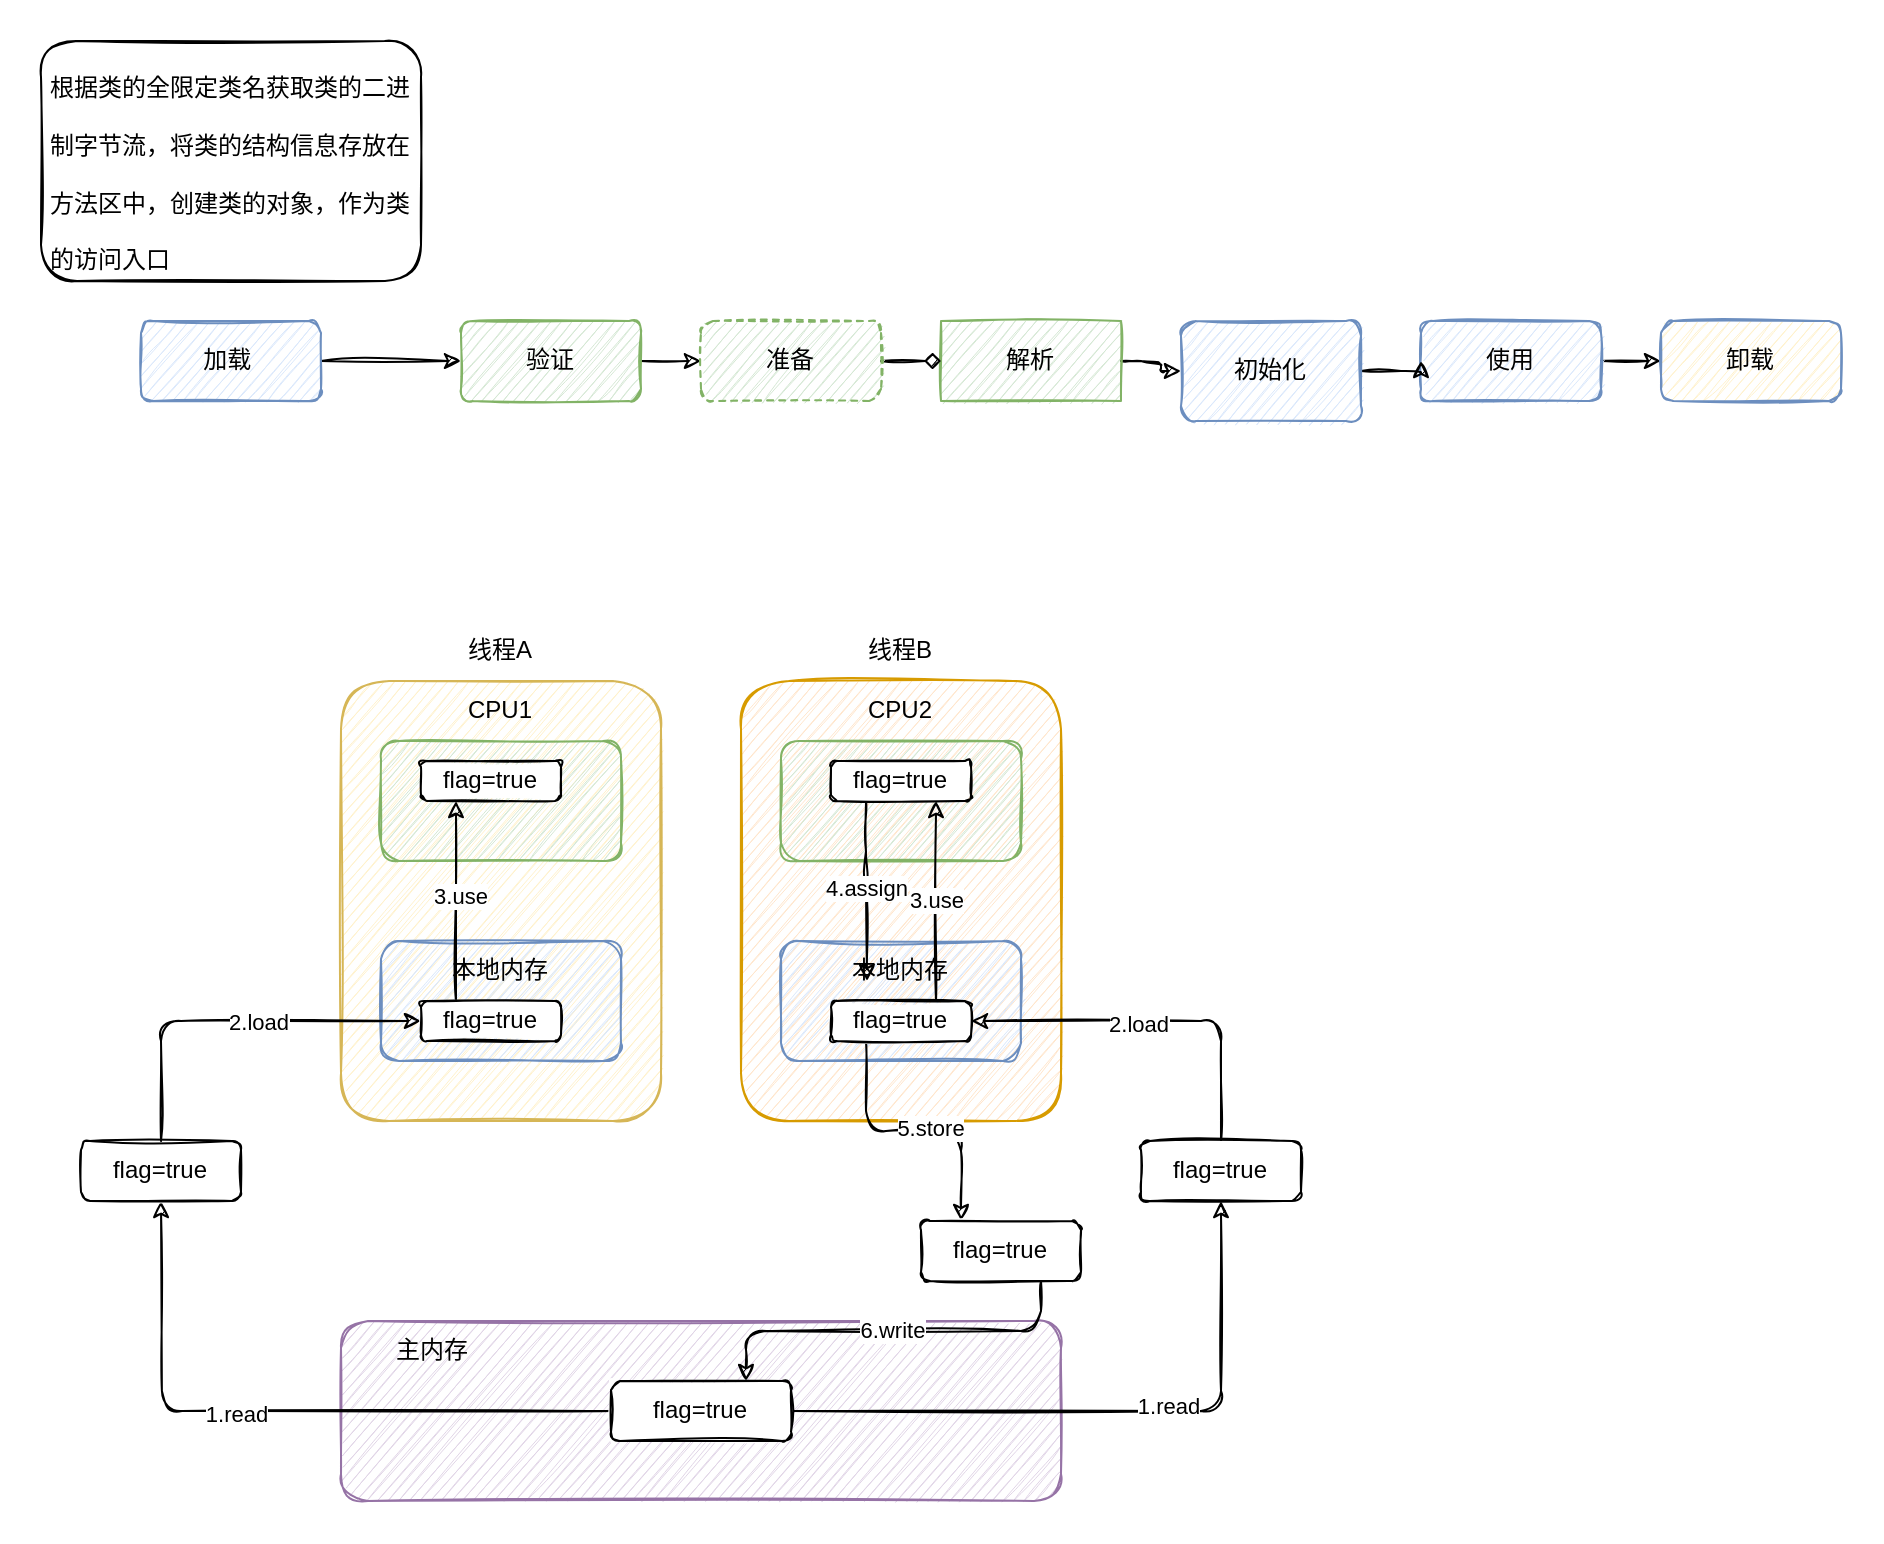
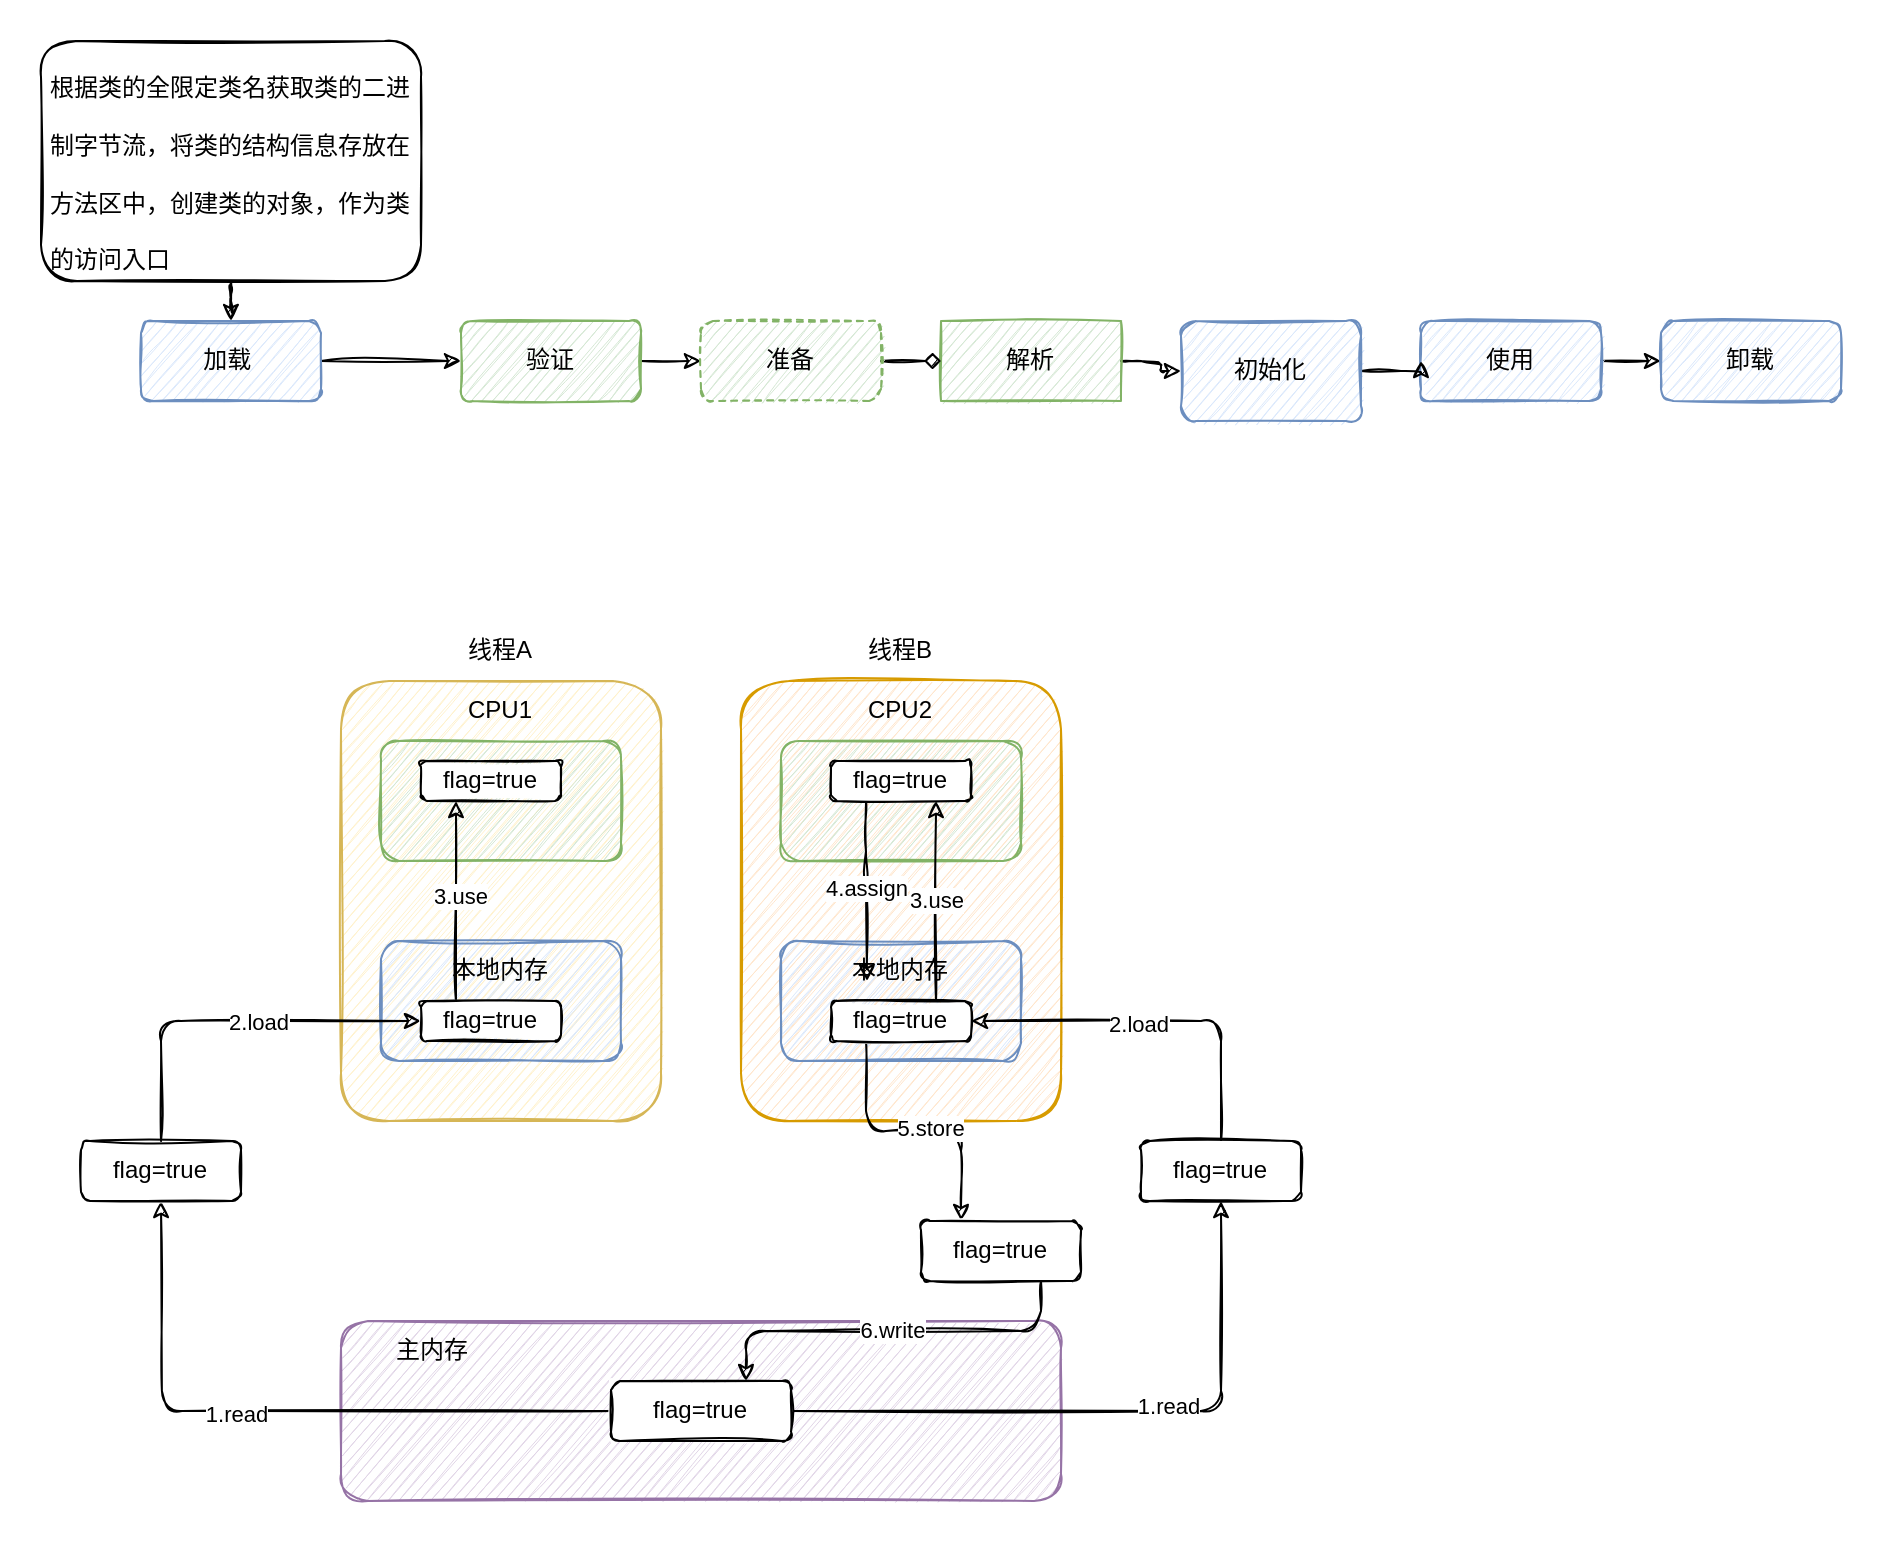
  <mxCell id="0" />
  <mxCell id="1" parent="0" />
  <mxCell id="2" style="edgeStyle=orthogonalEdgeStyle;rounded=1;orthogonalLoop=1;jettySize=auto;html=1;exitX=1;exitY=0.5;exitDx=0;exitDy=0;entryX=0;entryY=0.5;entryDx=0;entryDy=0;sketch=1;" parent="1" source="3" target="5" edge="1"><mxGeometry relative="1" as="geometry" /></mxCell>
  <mxCell id="3" value="加载&lt;span style=&quot;white-space: pre&quot;&gt;&#09;&lt;/span&gt;" style="rounded=1;whiteSpace=wrap;html=1;sketch=1;fillColor=#dae8fc;strokeColor=#6c8ebf;" parent="1" vertex="1"><mxGeometry x="70" y="160" width="90" height="40" as="geometry" /></mxCell>
  <mxCell id="4" style="edgeStyle=orthogonalEdgeStyle;rounded=1;orthogonalLoop=1;jettySize=auto;html=1;exitX=1;exitY=0.5;exitDx=0;exitDy=0;entryX=0;entryY=0.5;entryDx=0;entryDy=0;sketch=1;" parent="1" source="5" target="13" edge="1"><mxGeometry relative="1" as="geometry" /></mxCell>
  <mxCell id="5" value="验证" style="rounded=1;whiteSpace=wrap;html=1;sketch=1;fillColor=#d5e8d4;strokeColor=#82b366;" parent="1" vertex="1"><mxGeometry x="230" y="160" width="90" height="40" as="geometry" /></mxCell>
  <mxCell id="6" style="edgeStyle=orthogonalEdgeStyle;rounded=1;orthogonalLoop=1;jettySize=auto;html=1;exitX=1;exitY=0.5;exitDx=0;exitDy=0;sketch=1;" parent="1" source="7" target="11" edge="1"><mxGeometry relative="1" as="geometry" /></mxCell>
  <mxCell id="7" value="解析" style="whiteSpace=wrap;html=1;sketch=1;fillColor=#d5e8d4;strokeColor=#82b366;rounded=0;" parent="1" vertex="1"><mxGeometry x="470" y="160" width="90" height="40" as="geometry" /></mxCell>
  <mxCell id="8" style="edgeStyle=orthogonalEdgeStyle;rounded=1;orthogonalLoop=1;jettySize=auto;html=1;exitX=1;exitY=0.5;exitDx=0;exitDy=0;entryX=0;entryY=0.5;entryDx=0;entryDy=0;sketch=1;" parent="1" source="9" target="14" edge="1"><mxGeometry relative="1" as="geometry" /></mxCell>
  <mxCell id="9" value="使用" style="rounded=1;whiteSpace=wrap;html=1;sketch=1;fillColor=#dae8fc;strokeColor=#6c8ebf;" parent="1" vertex="1"><mxGeometry x="710" y="160" width="90" height="40" as="geometry" /></mxCell>
  <mxCell id="10" style="edgeStyle=orthogonalEdgeStyle;rounded=1;orthogonalLoop=1;jettySize=auto;html=1;exitX=1;exitY=0.5;exitDx=0;exitDy=0;entryX=0;entryY=0.5;entryDx=0;entryDy=0;sketch=1;" parent="1" source="11" target="9" edge="1"><mxGeometry relative="1" as="geometry" /></mxCell>
  <mxCell id="11" value="初始化" style="rounded=1;whiteSpace=wrap;html=1;sketch=1;fillColor=#dae8fc;strokeColor=#6c8ebf;" parent="1" vertex="1"><mxGeometry x="590" y="160" width="90" height="50" as="geometry" /></mxCell>
  <mxCell id="12" style="edgeStyle=orthogonalEdgeStyle;rounded=1;orthogonalLoop=1;jettySize=auto;html=1;exitX=1;exitY=0.5;exitDx=0;exitDy=0;entryX=0;entryY=0.5;entryDx=0;entryDy=0;sketch=1;endArrow=diamond;" parent="1" source="13" target="7" edge="1"><mxGeometry relative="1" as="geometry" /></mxCell>
  <mxCell id="13" value="准备" style="rounded=1;whiteSpace=wrap;html=1;sketch=1;fillColor=#d5e8d4;strokeColor=#82b366;dashed=1;" parent="1" vertex="1"><mxGeometry x="350" y="160" width="90" height="40" as="geometry" /></mxCell>
- <mxCell id="14" value="卸载" style="rounded=1;whiteSpace=wrap;html=1;sketch=1;fillColor=#fff2cc;strokeColor=#6c8ebf;" parent="1" vertex="1"><mxGeometry x="830" y="160" width="90" height="40" as="geometry" /></mxCell>
+ <mxCell id="14" value="卸载" style="rounded=1;whiteSpace=wrap;html=1;sketch=1;fillColor=#dae8fc;strokeColor=#6c8ebf;" parent="1" vertex="1"><mxGeometry x="830" y="160" width="90" height="40" as="geometry" /></mxCell>
+ <mxCell id="15" value="" style="edgeStyle=orthogonalEdgeStyle;rounded=1;orthogonalLoop=1;jettySize=auto;html=1;sketch=1;" parent="1" source="16" target="3" edge="1"><mxGeometry relative="1" as="geometry" /></mxCell>
  <mxCell id="16" value="&lt;h1&gt;&lt;span style=&quot;font-size: 12px ; font-weight: 400&quot;&gt;根据类的全限定类名获取类的二进制字节流，将类的结构信息存放在方法区中，创建类的对象，作为类的访问入口&lt;/span&gt;&lt;/h1&gt;" style="text;html=1;strokeColor=default;fillColor=none;spacing=5;spacingTop=-20;whiteSpace=wrap;overflow=hidden;rounded=1;sketch=1;" parent="1" vertex="1"><mxGeometry x="20" y="20" width="190" height="120" as="geometry" /></mxCell>
  <mxCell id="17" value="" style="whiteSpace=wrap;html=1;fillColor=#fff2cc;strokeColor=#d6b656;sketch=1;rounded=1;" vertex="1" parent="1"><mxGeometry x="170" y="340" width="160" height="220" as="geometry" /></mxCell>
  <mxCell id="18" value="" style="whiteSpace=wrap;html=1;fillColor=#ffe6cc;strokeColor=#d79b00;sketch=1;rounded=1;" vertex="1" parent="1"><mxGeometry x="370" y="340" width="160" height="220" as="geometry" /></mxCell>
  <mxCell id="19" value="" style="rounded=1;whiteSpace=wrap;html=1;fillColor=#e1d5e7;strokeColor=#9673a6;sketch=1;" vertex="1" parent="1"><mxGeometry x="170" y="660" width="360" height="90" as="geometry" /></mxCell>
  <mxCell id="20" value="主内存" style="text;html=1;strokeColor=none;fillColor=none;align=center;verticalAlign=middle;whiteSpace=wrap;rounded=1;sketch=1;" vertex="1" parent="1"><mxGeometry x="186" y="660" width="60" height="30" as="geometry" /></mxCell>
  <mxCell id="21" value="线程A" style="text;html=1;strokeColor=none;fillColor=none;align=center;verticalAlign=middle;whiteSpace=wrap;rounded=1;sketch=1;" vertex="1" parent="1"><mxGeometry x="220" y="310" width="60" height="30" as="geometry" /></mxCell>
  <mxCell id="22" value="线程B" style="text;html=1;strokeColor=none;fillColor=none;align=center;verticalAlign=middle;whiteSpace=wrap;rounded=1;sketch=1;" vertex="1" parent="1"><mxGeometry x="420" y="310" width="60" height="30" as="geometry" /></mxCell>
  <mxCell id="23" style="edgeStyle=orthogonalEdgeStyle;rounded=1;orthogonalLoop=1;jettySize=auto;html=1;exitX=0;exitY=0.5;exitDx=0;exitDy=0;sketch=1;" edge="1" parent="1" source="27"><mxGeometry relative="1" as="geometry"><mxPoint x="80" y="600" as="targetPoint" /></mxGeometry></mxCell>
  <mxCell id="24" value="1.read" style="edgeLabel;html=1;align=center;verticalAlign=middle;resizable=0;points=[];sketch=1;rounded=1;" vertex="1" connectable="0" parent="23"><mxGeometry x="0.143" y="1" relative="1" as="geometry"><mxPoint as="offset" /></mxGeometry></mxCell>
  <mxCell id="25" style="edgeStyle=orthogonalEdgeStyle;rounded=1;orthogonalLoop=1;jettySize=auto;html=1;exitX=1;exitY=0.5;exitDx=0;exitDy=0;entryX=0.5;entryY=1;entryDx=0;entryDy=0;sketch=1;" edge="1" parent="1" source="27" target="50"><mxGeometry relative="1" as="geometry" /></mxCell>
  <mxCell id="26" value="1.read" style="edgeLabel;html=1;align=center;verticalAlign=middle;resizable=0;points=[];sketch=1;rounded=1;" vertex="1" connectable="0" parent="25"><mxGeometry x="0.172" y="3" relative="1" as="geometry"><mxPoint as="offset" /></mxGeometry></mxCell>
  <mxCell id="27" value="flag=true" style="rounded=1;whiteSpace=wrap;html=1;sketch=1;" vertex="1" parent="1"><mxGeometry x="305" y="690" width="90" height="30" as="geometry" /></mxCell>
  <mxCell id="28" value="" style="rounded=1;whiteSpace=wrap;html=1;fillColor=#d5e8d4;strokeColor=#82b366;sketch=1;" vertex="1" parent="1"><mxGeometry x="190" y="370" width="120" height="60" as="geometry" /></mxCell>
  <mxCell id="29" value="" style="rounded=1;whiteSpace=wrap;html=1;fillColor=#dae8fc;strokeColor=#6c8ebf;sketch=1;" vertex="1" parent="1"><mxGeometry x="190" y="470" width="120" height="60" as="geometry" /></mxCell>
  <mxCell id="30" value="本地内存" style="text;html=1;strokeColor=none;fillColor=none;align=center;verticalAlign=middle;whiteSpace=wrap;rounded=1;sketch=1;" vertex="1" parent="1"><mxGeometry x="220" y="470" width="60" height="30" as="geometry" /></mxCell>
  <mxCell id="31" value="" style="rounded=1;whiteSpace=wrap;html=1;fillColor=#dae8fc;strokeColor=#6c8ebf;sketch=1;" vertex="1" parent="1"><mxGeometry x="390" y="470" width="120" height="60" as="geometry" /></mxCell>
  <mxCell id="32" value="" style="rounded=1;whiteSpace=wrap;html=1;fillColor=#d5e8d4;strokeColor=#82b366;sketch=1;" vertex="1" parent="1"><mxGeometry x="390" y="370" width="120" height="60" as="geometry" /></mxCell>
  <mxCell id="33" value="本地内存" style="text;html=1;strokeColor=none;fillColor=none;align=center;verticalAlign=middle;whiteSpace=wrap;rounded=1;sketch=1;" vertex="1" parent="1"><mxGeometry x="420" y="470" width="60" height="30" as="geometry" /></mxCell>
  <mxCell id="34" style="edgeStyle=orthogonalEdgeStyle;rounded=1;orthogonalLoop=1;jettySize=auto;html=1;exitX=0.5;exitY=0;exitDx=0;exitDy=0;entryX=0;entryY=0.5;entryDx=0;entryDy=0;sketch=1;" edge="1" parent="1" source="36" target="39"><mxGeometry relative="1" as="geometry" /></mxCell>
  <mxCell id="35" value="2.load" style="edgeLabel;html=1;align=center;verticalAlign=middle;resizable=0;points=[];sketch=1;rounded=1;" vertex="1" connectable="0" parent="34"><mxGeometry x="0.133" relative="1" as="geometry"><mxPoint as="offset" /></mxGeometry></mxCell>
  <mxCell id="36" value="flag=true" style="rounded=1;whiteSpace=wrap;html=1;sketch=1;" vertex="1" parent="1"><mxGeometry x="40" y="570" width="80" height="30" as="geometry" /></mxCell>
  <mxCell id="37" style="edgeStyle=orthogonalEdgeStyle;rounded=1;orthogonalLoop=1;jettySize=auto;html=1;exitX=0.25;exitY=0;exitDx=0;exitDy=0;entryX=0.25;entryY=1;entryDx=0;entryDy=0;sketch=1;" edge="1" parent="1" source="39" target="40"><mxGeometry relative="1" as="geometry" /></mxCell>
  <mxCell id="38" value="3.use" style="edgeLabel;html=1;align=center;verticalAlign=middle;resizable=0;points=[];sketch=1;rounded=1;" vertex="1" connectable="0" parent="37"><mxGeometry x="0.06" y="-1" relative="1" as="geometry"><mxPoint x="1" as="offset" /></mxGeometry></mxCell>
  <mxCell id="39" value="flag=true" style="rounded=1;whiteSpace=wrap;html=1;sketch=1;" vertex="1" parent="1"><mxGeometry x="210" y="500" width="70" height="20" as="geometry" /></mxCell>
  <mxCell id="40" value="flag=true" style="rounded=1;whiteSpace=wrap;html=1;sketch=1;" vertex="1" parent="1"><mxGeometry x="210" y="380" width="70" height="20" as="geometry" /></mxCell>
  <mxCell id="41" value="3.use" style="edgeStyle=orthogonalEdgeStyle;rounded=1;orthogonalLoop=1;jettySize=auto;html=1;exitX=0.75;exitY=0;exitDx=0;exitDy=0;entryX=0.75;entryY=1;entryDx=0;entryDy=0;sketch=1;" edge="1" parent="1" source="44" target="46"><mxGeometry relative="1" as="geometry" /></mxCell>
  <mxCell id="42" style="edgeStyle=orthogonalEdgeStyle;rounded=1;orthogonalLoop=1;jettySize=auto;html=1;exitX=0.25;exitY=1;exitDx=0;exitDy=0;entryX=0.25;entryY=0;entryDx=0;entryDy=0;sketch=1;" edge="1" parent="1" source="44" target="52"><mxGeometry relative="1" as="geometry"><mxPoint x="350" y="580" as="targetPoint" /></mxGeometry></mxCell>
  <mxCell id="43" value="5.store" style="edgeLabel;html=1;align=center;verticalAlign=middle;resizable=0;points=[];sketch=1;rounded=1;" vertex="1" connectable="0" parent="42"><mxGeometry x="0.114" y="2" relative="1" as="geometry"><mxPoint as="offset" /></mxGeometry></mxCell>
  <mxCell id="44" value="flag=true" style="rounded=1;whiteSpace=wrap;html=1;sketch=1;" vertex="1" parent="1"><mxGeometry x="415" y="500" width="70" height="20" as="geometry" /></mxCell>
  <mxCell id="45" value="4.assign" style="edgeStyle=orthogonalEdgeStyle;rounded=1;orthogonalLoop=1;jettySize=auto;html=1;exitX=0.25;exitY=1;exitDx=0;exitDy=0;entryX=0.217;entryY=0.667;entryDx=0;entryDy=0;entryPerimeter=0;sketch=1;" edge="1" parent="1" source="46" target="33"><mxGeometry relative="1" as="geometry" /></mxCell>
  <mxCell id="46" value="flag=true" style="rounded=1;whiteSpace=wrap;html=1;sketch=1;" vertex="1" parent="1"><mxGeometry x="415" y="380" width="70" height="20" as="geometry" /></mxCell>
  <mxCell id="47" style="edgeStyle=orthogonalEdgeStyle;rounded=1;orthogonalLoop=1;jettySize=auto;html=1;exitX=0.5;exitY=1;exitDx=0;exitDy=0;sketch=1;" edge="1" parent="1" source="46" target="46"><mxGeometry relative="1" as="geometry" /></mxCell>
  <mxCell id="48" style="edgeStyle=orthogonalEdgeStyle;rounded=1;orthogonalLoop=1;jettySize=auto;html=1;exitX=0.5;exitY=0;exitDx=0;exitDy=0;entryX=1;entryY=0.5;entryDx=0;entryDy=0;sketch=1;" edge="1" parent="1" source="50" target="44"><mxGeometry relative="1" as="geometry" /></mxCell>
  <mxCell id="49" value="2.load" style="edgeLabel;html=1;align=center;verticalAlign=middle;resizable=0;points=[];sketch=1;rounded=1;" vertex="1" connectable="0" parent="48"><mxGeometry x="0.103" y="1" relative="1" as="geometry"><mxPoint as="offset" /></mxGeometry></mxCell>
  <mxCell id="50" value="flag=true" style="rounded=1;whiteSpace=wrap;html=1;sketch=1;" vertex="1" parent="1"><mxGeometry x="570" y="570" width="80" height="30" as="geometry" /></mxCell>
  <mxCell id="51" value="6.write" style="edgeStyle=orthogonalEdgeStyle;rounded=1;orthogonalLoop=1;jettySize=auto;html=1;exitX=0.75;exitY=1;exitDx=0;exitDy=0;entryX=0.75;entryY=0;entryDx=0;entryDy=0;sketch=1;" edge="1" parent="1" source="52" target="27"><mxGeometry relative="1" as="geometry" /></mxCell>
  <mxCell id="52" value="flag=true" style="rounded=1;whiteSpace=wrap;html=1;sketch=1;" vertex="1" parent="1"><mxGeometry x="460" y="610" width="80" height="30" as="geometry" /></mxCell>
  <mxCell id="53" value="CPU1" style="text;html=1;strokeColor=none;fillColor=none;align=center;verticalAlign=middle;whiteSpace=wrap;rounded=1;sketch=1;" vertex="1" parent="1"><mxGeometry x="220" y="340" width="60" height="30" as="geometry" /></mxCell>
  <mxCell id="54" value="CPU2" style="text;html=1;strokeColor=none;fillColor=none;align=center;verticalAlign=middle;whiteSpace=wrap;rounded=1;sketch=1;" vertex="1" parent="1"><mxGeometry x="420" y="340" width="60" height="30" as="geometry" /></mxCell>
